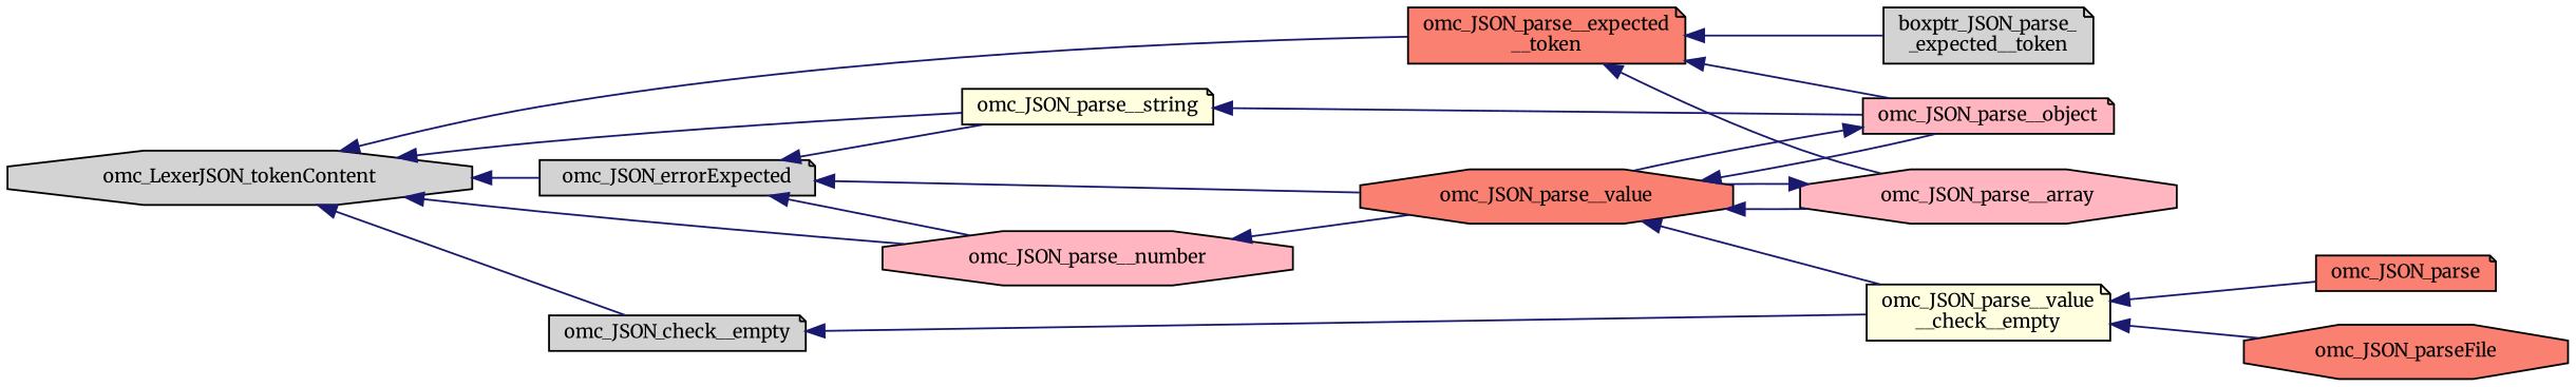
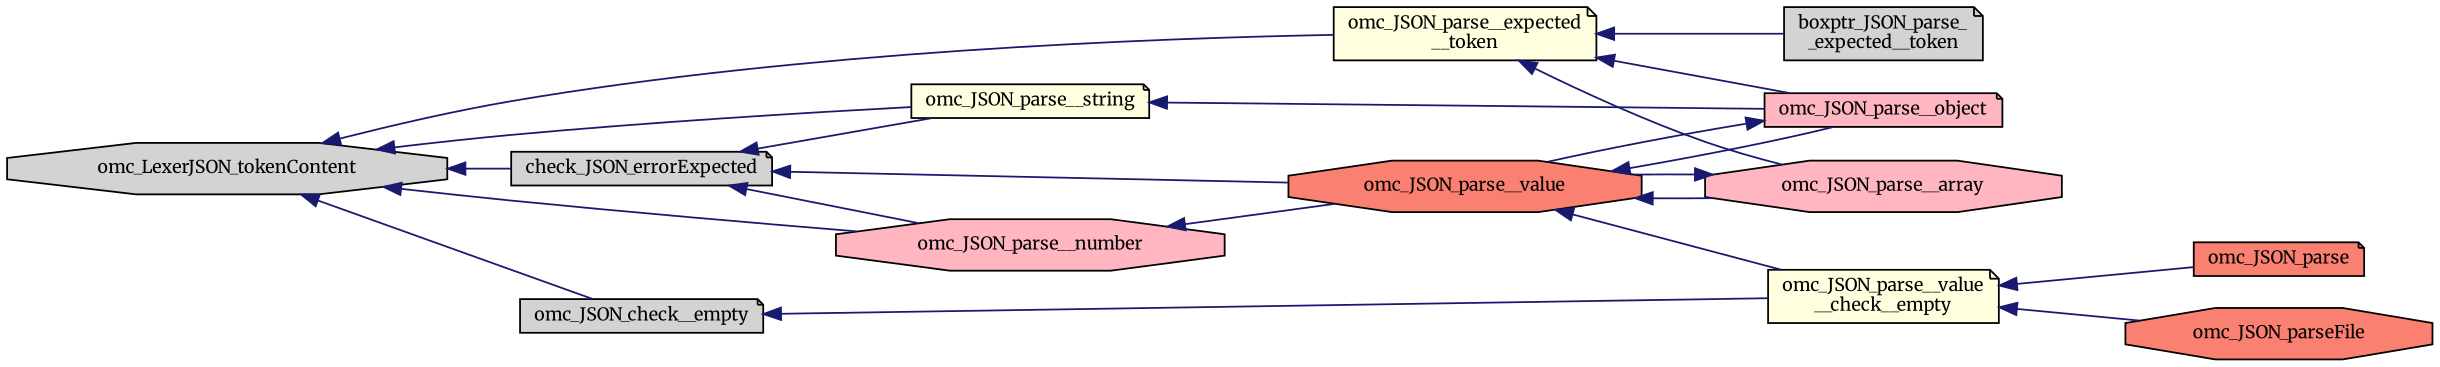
  digraph {
    fontname=Merriweather
    rankdir=LR
    node [color=black fillcolor=lightgrey fontname=Merriweather fontsize=10 shape=note style=filled]
    edge [color=midnightblue dir=back fontname=Merriweather fontsize=10 labelfontname=Helvetica labelfontsize=10 style=solid]
    n1 [fontcolor=black height=0.2 label=omc_LexerJSON_tokenContent shape=octagon width=0.4]
-   n2 [height=0.2 label=omc_JSON_errorExpected width=0.4]
+   n2 [height=0.2 label=check_JSON_errorExpected width=0.4]
    n3 [fillcolor=lightpink height=0.2 label=omc_JSON_parse__number shape=octagon width=0.4]
    n4 [fillcolor=lightyellow height=0.2 label=omc_JSON_parse__string width=0.4]
    n5 [height=0.2 label=omc_JSON_check__empty width=0.4]
-   n6 [fillcolor=salmon height=0.2 label="omc_JSON_parse__expected\l__token" width=0.4]
+   n6 [fillcolor=lightyellow height=0.2 label="omc_JSON_parse__expected\l__token" width=0.4]
    n7 [fillcolor=salmon height=0.2 label=omc_JSON_parse__value shape=octagon width=0.4]
    n8 [fillcolor=lightpink height=0.2 label=omc_JSON_parse__object width=0.4]
    n9 [fillcolor=lightyellow height=0.2 label="omc_JSON_parse__value\l__check__empty" width=0.4]
    n10 [fillcolor=lightpink height=0.2 label=omc_JSON_parse__array shape=octagon width=0.4]
    n11 [height=0.2 label="boxptr_JSON_parse_\l_expected__token" width=0.4]
    n12 [fillcolor=salmon height=0.2 label=omc_JSON_parse width=0.4]
    n13 [fillcolor=salmon height=0.2 label=omc_JSON_parseFile shape=octagon width=0.4]
    n1 -> n2
    n1 -> n3
    n1 -> n4
    n1 -> n5
    n1 -> n6
    n2 -> n3
    n2 -> n4
    n2 -> n7
    n3 -> n7
    n4 -> n8
    n5 -> n9
    n6 -> n8
    n6 -> n10
    n6 -> n11
    n7 -> n8
    n7 -> n9
    n7 -> n10
    n8 -> n7
    n9 -> n12
    n9 -> n13
    n10 -> n7
  }
